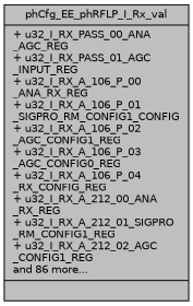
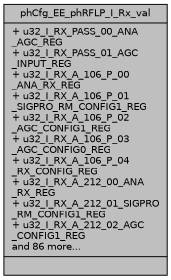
  digraph {
-   n1 [color=black fillcolor=grey75 fontcolor=black fontname=Helvetica fontsize=10 height=0.2 label="{phCfg_EE_phRFLP_I_Rx_val\n|+ u32_I_RX_PASS_00_ANA\l_AGC_REG\l+ u32_I_RX_PASS_01_AGC\l_INPUT_REG\l+ u32_I_RX_A_106_P_00\l_ANA_RX_REG\l+ u32_I_RX_A_106_P_01\l_SIGPRO_RM_CONFIG1_CONFIG\l+ u32_I_RX_A_106_P_02\l_AGC_CONFIG1_REG\l+ u32_I_RX_A_106_P_03\l_AGC_CONFIG0_REG\l+ u32_I_RX_A_106_P_04\l_RX_CONFIG_REG\l+ u32_I_RX_A_212_00_ANA\l_RX_REG\l+ u32_I_RX_A_212_01_SIGPRO\l_RM_CONFIG1_REG\l+ u32_I_RX_A_212_02_AGC\l_CONFIG1_REG\land 86 more...\l|}" shape=record style=filled width=0.4]
+   n1 [color=black fillcolor=grey75 fontcolor=black fontname=Helvetica fontsize=10 height=0.2 label="{phCfg_EE_phRFLP_I_Rx_val\n|+ u32_I_RX_PASS_00_ANA\l_AGC_REG\l+ u32_I_RX_PASS_01_AGC\l_INPUT_REG\l+ u32_I_RX_A_106_P_00\l_ANA_RX_REG\l+ u32_I_RX_A_106_P_01\l_SIGPRO_RM_CONFIG1_REG\l+ u32_I_RX_A_106_P_02\l_AGC_CONFIG1_REG\l+ u32_I_RX_A_106_P_03\l_AGC_CONFIG0_REG\l+ u32_I_RX_A_106_P_04\l_RX_CONFIG_REG\l+ u32_I_RX_A_212_00_ANA\l_RX_REG\l+ u32_I_RX_A_212_01_SIGPRO\l_RM_CONFIG1_REG\l+ u32_I_RX_A_212_02_AGC\l_CONFIG1_REG\land 86 more...\l|}" shape=record style=filled width=0.4]
  }
